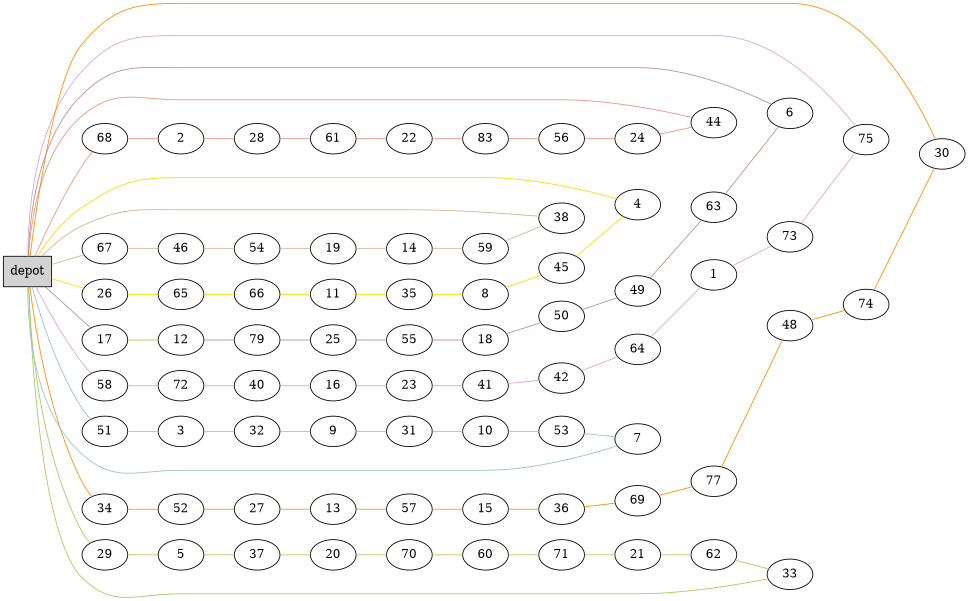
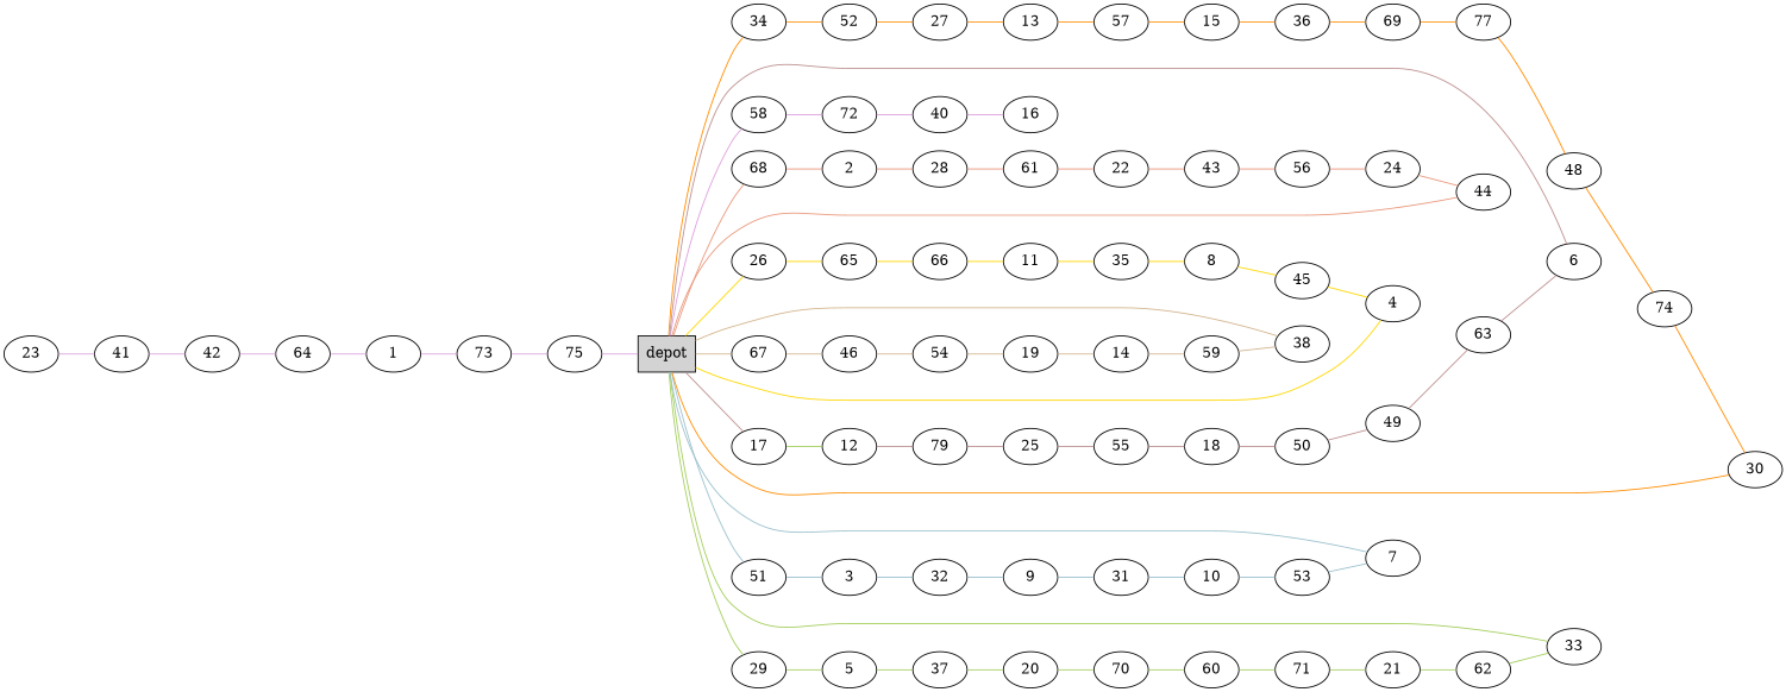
  graph {
    rankdir=LR
    node [shape=ellipse]
    edge [color=darkorange]
    n1 [label=depot shape=box style=filled]
    68
    26
    58
    67
    34
    17
    29
    51
    2
    65
    72
    46
    52
    12
    5
    3
    28
    61
    22
-   43 [label=83]
+   43
    56
    24
    44
    66
    11
    35
    8
    45
    4
    40
    16
    23
    41
    42
    64
    1
    73
    75
    54
    19
    14
    59
    38
    27
    13
    57
    15
    36
    69
    n51 [label=77]
    48
    74
    30
    n55 [label=79]
    25
    55
    18
    50
    49
    63
    6
    37
    20
    70
    60
    71
    21
    62
    33
    32
    9
    31
    10
    53
    7
    n1 -- 68 [color=darksalmon]
    n1 -- 26 [color=gold]
    n1 -- 58 [color=plum]
    n1 -- 67 [color=tan]
    n1 -- 34
    n1 -- 17 [color=rosybrown]
    n1 -- 29 [color=darkolivegreen3]
    n1 -- 51 [color=lightblue3]
    68 -- 2 [color=darksalmon]
    26 -- 65 [color=gold]
    58 -- 72 [color=plum]
    67 -- 46 [color=tan]
    34 -- 52
    17 -- 12 [color=darkolivegreen3]
    29 -- 5 [color=darkolivegreen3]
-   51 -- 3 [color=plum]
+   51 -- 3 [color=lightblue3]
    2 -- 28 [color=darksalmon]
    65 -- 66 [color=gold]
    72 -- 40 [color=plum]
    46 -- 54 [color=tan]
    52 -- 27
    12 -- n55 [color=rosybrown]
    5 -- 37 [color=darkolivegreen3]
    3 -- 32 [color=lightblue3]
    28 -- 61 [color=darksalmon]
    61 -- 22 [color=darksalmon]
    22 -- 43 [color=darksalmon]
    43 -- 56 [color=darksalmon]
    56 -- 24 [color=darksalmon]
    24 -- 44 [color=darksalmon]
    44 -- n1 [color=darksalmon]
    66 -- 11 [color=gold]
    11 -- 35 [color=gold]
    35 -- 8 [color=gold]
    8 -- 45 [color=gold]
    45 -- 4 [color=gold]
    4 -- n1 [color=gold]
    40 -- 16 [color=plum]
-   16 -- 23 [color=plum]
    23 -- 41 [color=plum]
    41 -- 42 [color=plum]
    42 -- 64 [color=plum]
    64 -- 1 [color=plum]
    1 -- 73 [color=plum]
    73 -- 75 [color=plum]
    75 -- n1 [color=plum]
    54 -- 19 [color=tan]
    19 -- 14 [color=tan]
    14 -- 59 [color=tan]
    59 -- 38 [color=tan]
    38 -- n1 [color=tan]
    27 -- 13
    13 -- 57
    57 -- 15
    15 -- 36
    36 -- 69
    69 -- n51
    n51 -- 48
    48 -- 74
    74 -- 30
    30 -- n1
    n55 -- 25 [color=rosybrown]
    25 -- 55 [color=rosybrown]
    55 -- 18 [color=rosybrown]
    18 -- 50 [color=rosybrown]
    50 -- 49 [color=rosybrown]
    49 -- 63 [color=rosybrown]
    63 -- 6 [color=rosybrown]
    6 -- n1 [color=rosybrown]
    37 -- 20 [color=darkolivegreen3]
    20 -- 70 [color=darkolivegreen3]
    70 -- 60 [color=darkolivegreen3]
    60 -- 71 [color=darkolivegreen3]
    71 -- 21 [color=darkolivegreen3]
    21 -- 62 [color=darkolivegreen3]
    62 -- 33 [color=darkolivegreen3]
    33 -- n1 [color=darkolivegreen3]
    32 -- 9 [color=lightblue3]
    9 -- 31 [color=lightblue3]
    31 -- 10 [color=lightblue3]
    10 -- 53 [color=lightblue3]
    53 -- 7 [color=lightblue3]
    7 -- n1 [color=lightblue3]
  }
